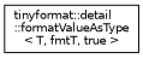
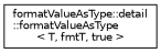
  digraph {
    rankdir=LR
    fontname="DejaVu Sans"
-   n1 [color=black fillcolor=white fontname="DejaVu Sans" fontsize=10 height=0.2 label="tinyformat::detail\l::formatValueAsType\l\< T, fmtT, true \>" shape=record style=filled width=0.4]
+   n1 [color=black fillcolor=white fontname="DejaVu Sans" fontsize=10 height=0.2 label="formatValueAsType::detail\l::formatValueAsType\l\< T, fmtT, true \>" shape=record style=filled width=0.4]
  }
